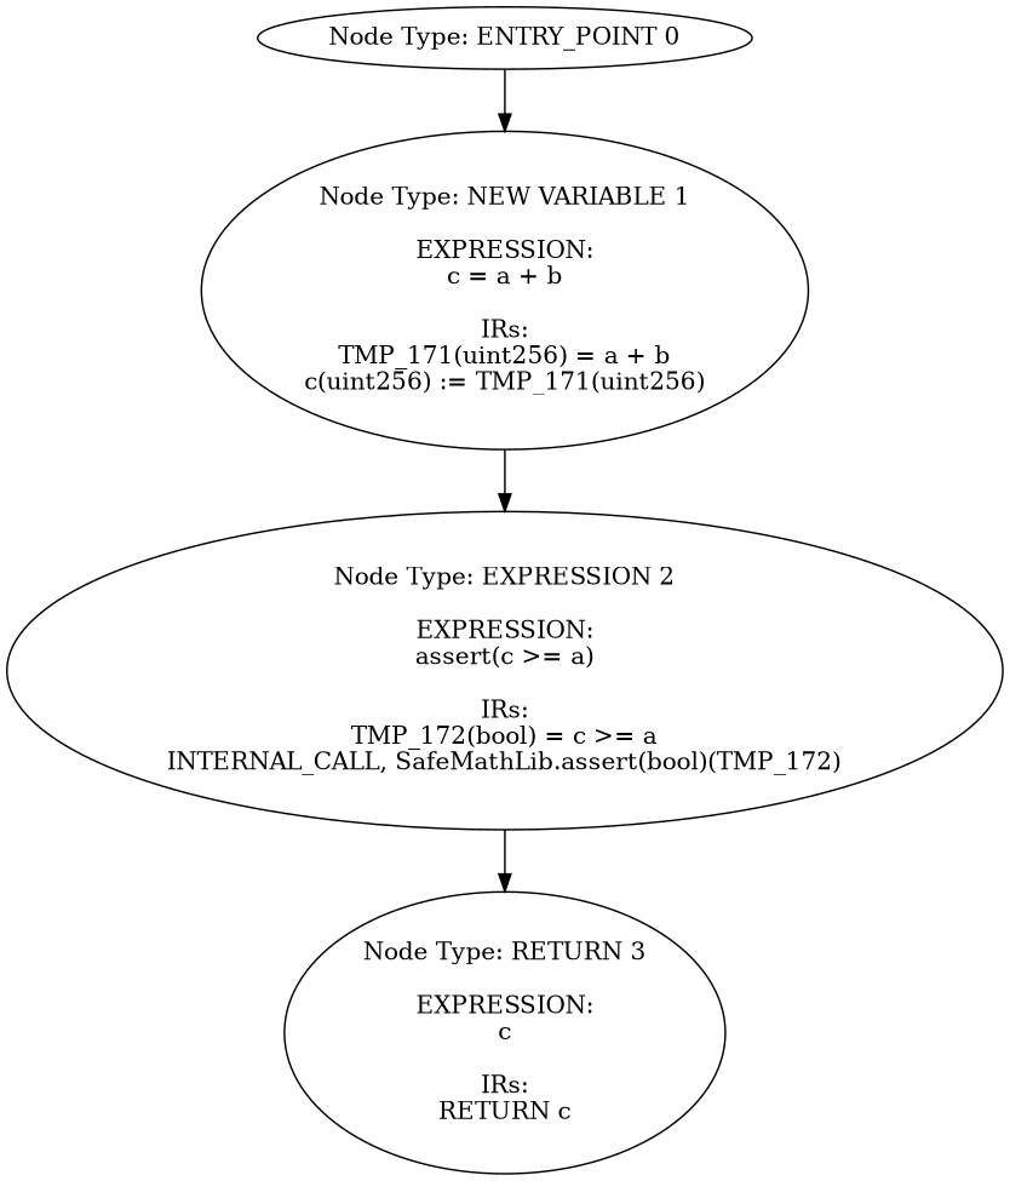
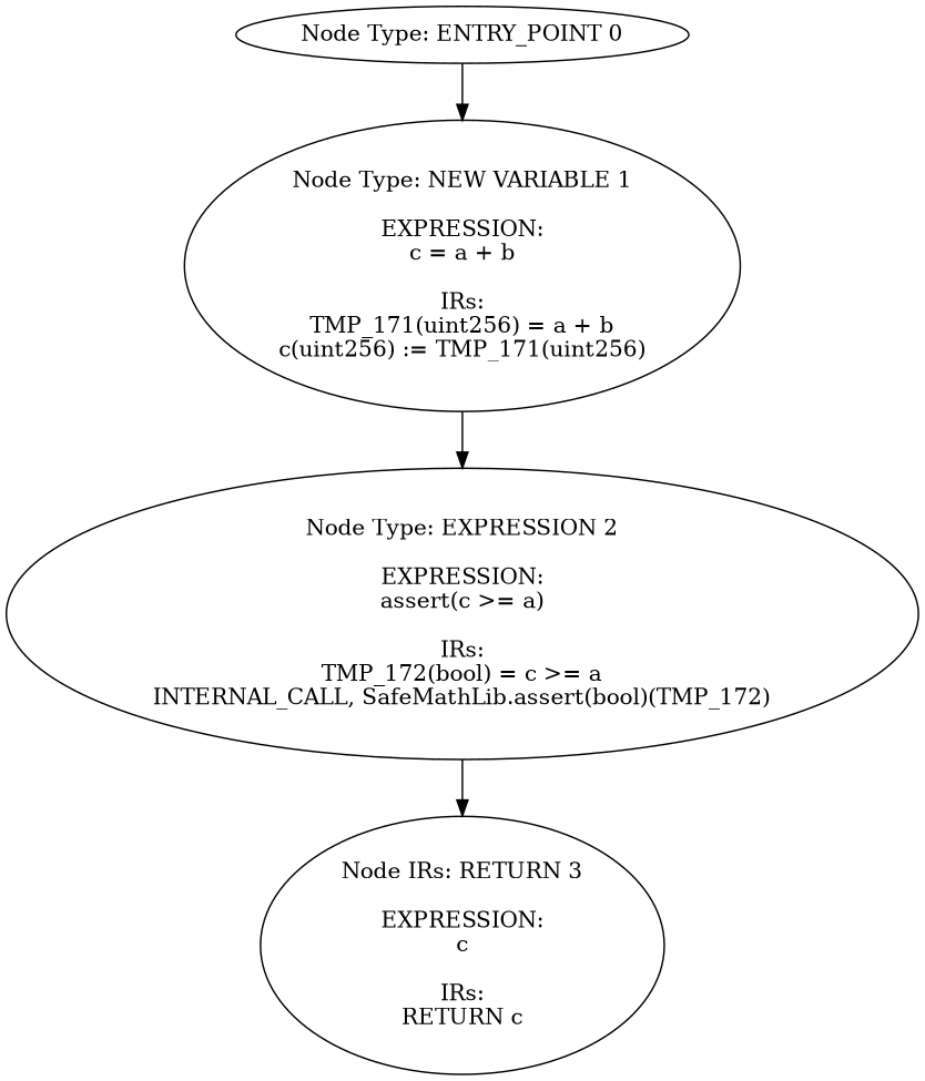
  digraph {
    n1 [label="Node Type: ENTRY_POINT 0\n"]
    n2 [label="Node Type: NEW VARIABLE 1\n\nEXPRESSION:\nc = a + b\n\nIRs:\nTMP_171(uint256) = a + b\nc(uint256) := TMP_171(uint256)"]
    n3 [label="Node Type: EXPRESSION 2\n\nEXPRESSION:\nassert(c >= a)\n\nIRs:\nTMP_172(bool) = c >= a\nINTERNAL_CALL, SafeMathLib.assert(bool)(TMP_172)"]
-   n4 [label="Node Type: RETURN 3\n\nEXPRESSION:\nc\n\nIRs:\nRETURN c"]
+   n4 [label="Node IRs: RETURN 3\n\nEXPRESSION:\nc\n\nIRs:\nRETURN c"]
    n1 -> n2
    n2 -> n3
    n3 -> n4
  }
